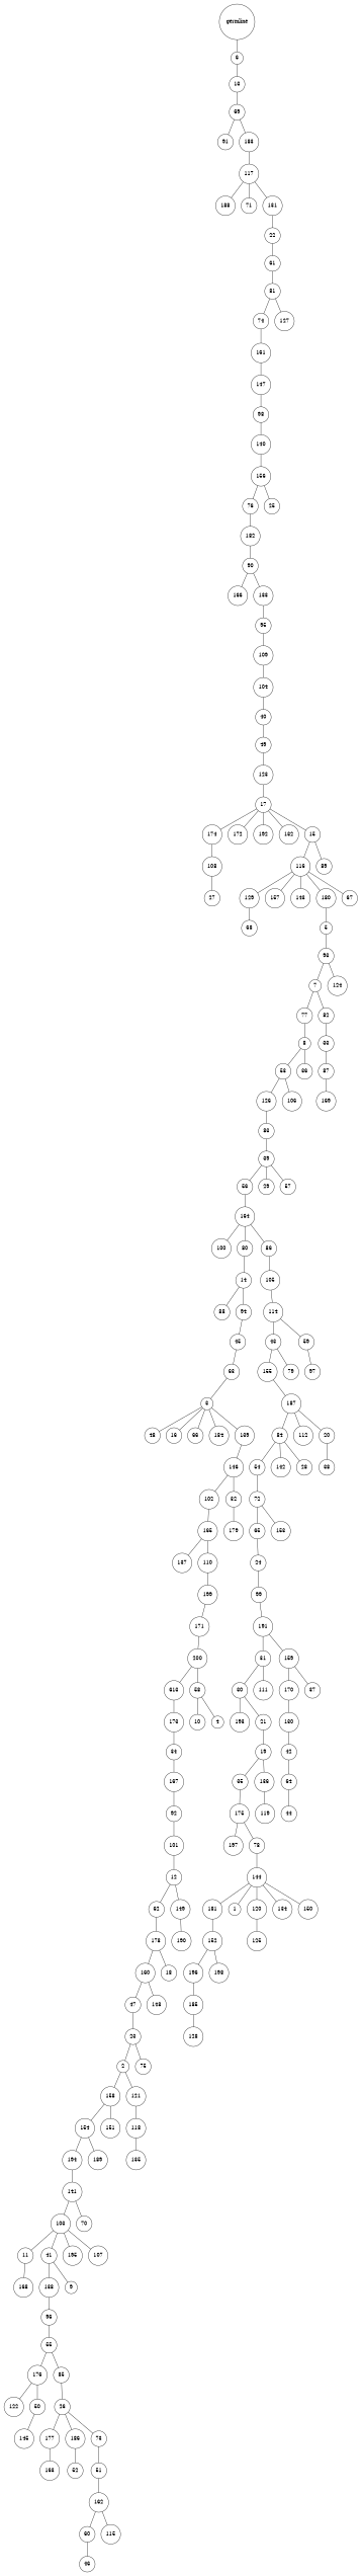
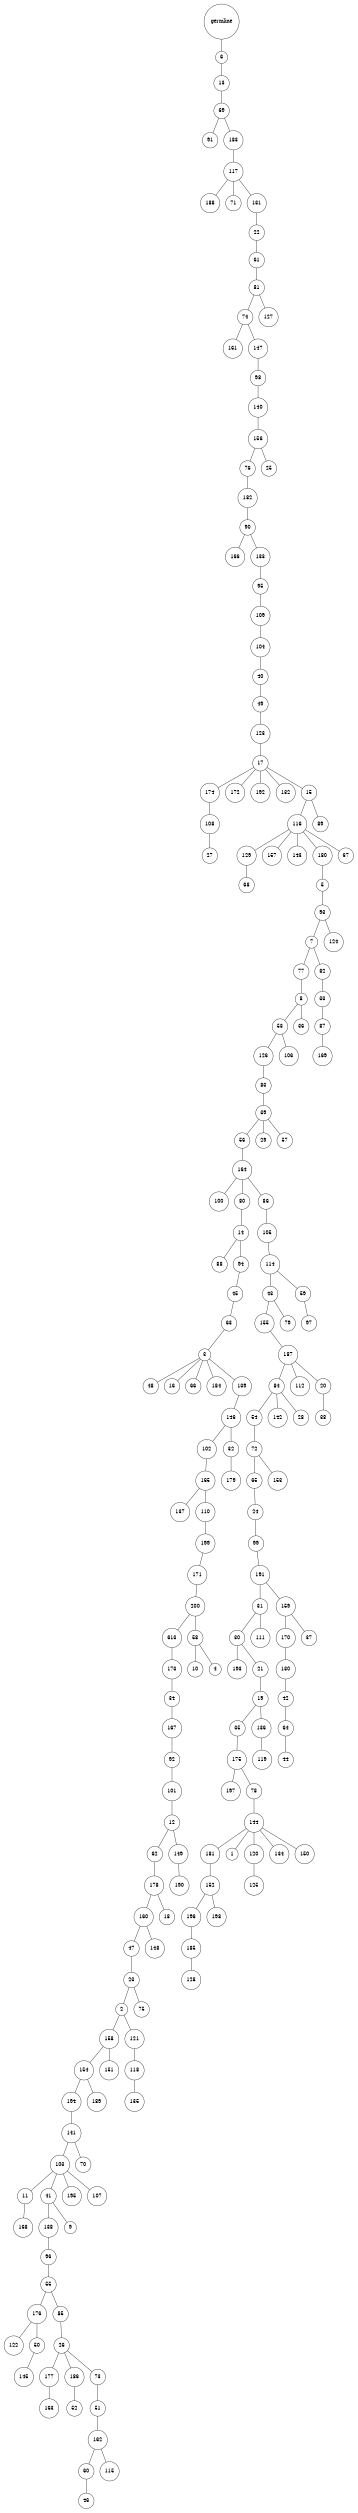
  graph {
    rankdir=UD
    splines=line
    node [shape=circle]
    n1 [label=germline]
    n2 [label=6]
    n3 [label=13]
    n4 [label=69]
    n5 [label=91]
    n6 [label=183]
    n7 [label=117]
    n8 [label=188]
    n9 [label=71]
    n10 [label=131]
    n11 [label=22]
    n12 [label=61]
    n13 [label=81]
    n14 [label=74]
    n15 [label=127]
    n16 [label=161]
    n17 [label=147]
    n18 [label=98]
    n19 [label=140]
    n20 [label=156]
    n21 [label=76]
    n22 [label=25]
    n23 [label=182]
    n24 [label=90]
    n25 [label=166]
    n26 [label=133]
    n27 [label=95]
    n28 [label=109]
    n29 [label=104]
    n30 [label=40]
    n31 [label=49]
    n32 [label=123]
    n33 [label=17]
    n34 [label=174]
    n35 [label=172]
    n36 [label=192]
    n37 [label=132]
    n38 [label=15]
    n39 [label=108]
    n40 [label=116]
    n41 [label=89]
    n42 [label=27]
    n43 [label=129]
    n44 [label=157]
    n45 [label=143]
    n46 [label=180]
    n47 [label=67]
    n48 [label=68]
    n49 [label=5]
    n50 [label=93]
    n51 [label=7]
    n52 [label=124]
    n53 [label=77]
    n54 [label=82]
    n55 [label=8]
    n56 [label=33]
    n57 [label=53]
    n58 [label=36]
    n59 [label=126]
    n60 [label=106]
    n61 [label=83]
    n62 [label=39]
    n63 [label=56]
    n64 [label=29]
    n65 [label=57]
    n66 [label=164]
    n67 [label=100]
    n68 [label=80]
    n69 [label=86]
    n70 [label=14]
    n71 [label=105]
    n72 [label=88]
    n73 [label=94]
    n74 [label=45]
    n75 [label=63]
    n76 [label=3]
    n77 [label=48]
    n78 [label=16]
    n79 [label=66]
    n80 [label=184]
    n81 [label=139]
    n82 [label=146]
    n83 [label=102]
    n84 [label=32]
    n85 [label=165]
    n86 [label=179]
    n87 [label=137]
    n88 [label=110]
    n89 [label=199]
    n90 [label=171]
    n91 [label=200]
    n92 [label=613]
    n93 [label=58]
    n94 [label=173]
    n95 [label=10]
    n96 [label=4]
    n97 [label=34]
    n98 [label=167]
    n99 [label=92]
    n100 [label=101]
    n101 [label=12]
    n102 [label=62]
    n103 [label=149]
    n104 [label=178]
    n105 [label=190]
    n106 [label=160]
    n107 [label=18]
    n108 [label=47]
    n109 [label=148]
    n110 [label=23]
    n111 [label=2]
    n112 [label=75]
    n113 [label=158]
    n114 [label=121]
    n115 [label=154]
    n116 [label=151]
    n117 [label=118]
    n118 [label=194]
    n119 [label=189]
    n120 [label=141]
    n121 [label=103]
    n122 [label=70]
    n123 [label=11]
    n124 [label=41]
    n125 [label=195]
    n126 [label=107]
    n127 [label=168]
    n128 [label=138]
    n129 [label=9]
    n130 [label=96]
    n131 [label=55]
    n132 [label=176]
    n133 [label=85]
    n134 [label=122]
    n135 [label=50]
    n136 [label=26]
    n137 [label=145]
    n138 [label=177]
    n139 [label=186]
    n140 [label=73]
    n141 [label=163]
    n142 [label=52]
    n143 [label=51]
    n144 [label=162]
    n145 [label=60]
    n146 [label=115]
    n147 [label=46]
    n148 [label=135]
    n149 [label=114]
    n150 [label=43]
    n151 [label=59]
    n152 [label=155]
    n153 [label=79]
    n154 [label=97]
    n155 [label=187]
    n156 [label=84]
    n157 [label=112]
    n158 [label=20]
    n159 [label=54]
    n160 [label=142]
    n161 [label=28]
    n162 [label=38]
    n163 [label=72]
    n164 [label=65]
    n165 [label=153]
    n166 [label=24]
    n167 [label=99]
    n168 [label=191]
    n169 [label=31]
    n170 [label=159]
    n171 [label=30]
    n172 [label=111]
    n173 [label=170]
    n174 [label=37]
    n175 [label=193]
    n176 [label=21]
    n177 [label=19]
    n178 [label=35]
    n179 [label=136]
    n180 [label=175]
    n181 [label=119]
    n182 [label=197]
    n183 [label=78]
    n184 [label=144]
    n185 [label=181]
    n186 [label=1]
    n187 [label=120]
    n188 [label=134]
    n189 [label=150]
    n190 [label=152]
    n191 [label=125]
    n192 [label=196]
    n193 [label=198]
    n194 [label=185]
    n195 [label=128]
    n196 [label=130]
    n197 [label=42]
    n198 [label=64]
    n199 [label=44]
    n200 [label=87]
    n201 [label=169]
    n1 -- n2
    n2 -- n3
    n3 -- n4
    n4 -- n5
    n4 -- n6
    n6 -- n7
    n7 -- n8
    n7 -- n9
    n7 -- n10
    n10 -- n11
    n11 -- n12
    n12 -- n13
    n13 -- n14
    n13 -- n15
    n14 -- n16
-   n16 -- n17
+   n14 -- n17
    n17 -- n18
    n18 -- n19
    n19 -- n20
    n20 -- n21
    n20 -- n22
    n21 -- n23
    n23 -- n24
    n24 -- n25
    n24 -- n26
    n26 -- n27
    n27 -- n28
    n28 -- n29
    n29 -- n30
    n30 -- n31
    n31 -- n32
    n32 -- n33
    n33 -- n34
    n33 -- n35
    n33 -- n36
    n33 -- n37
    n33 -- n38
    n34 -- n39
    n38 -- n40
    n38 -- n41
    n39 -- n42
    n40 -- n43
    n40 -- n44
    n40 -- n45
    n40 -- n46
    n40 -- n47
    n43 -- n48
    n46 -- n49
    n49 -- n50
    n50 -- n51
    n50 -- n52
    n51 -- n53
    n51 -- n54
    n53 -- n55
    n54 -- n56
    n55 -- n57
    n55 -- n58
    n56 -- n200
    n57 -- n59
    n57 -- n60
    n59 -- n61
    n61 -- n62
    n62 -- n63
    n62 -- n64
    n62 -- n65
    n63 -- n66
    n66 -- n67
    n66 -- n68
    n66 -- n69
    n68 -- n70
    n69 -- n71
    n70 -- n72
    n70 -- n73
    n71 -- n149
    n73 -- n74
    n74 -- n75
    n75 -- n76
    n76 -- n77
    n76 -- n78
    n76 -- n79
    n76 -- n80
    n76 -- n81
    n81 -- n82
    n82 -- n83
    n82 -- n84
    n83 -- n85
    n84 -- n86
    n85 -- n87
    n85 -- n88
    n88 -- n89
    n89 -- n90
    n90 -- n91
    n91 -- n92
    n91 -- n93
    n92 -- n94
    n93 -- n95
    n93 -- n96
    n94 -- n97
    n97 -- n98
    n98 -- n99
    n99 -- n100
    n100 -- n101
    n101 -- n102
    n101 -- n103
    n102 -- n104
    n103 -- n105
    n104 -- n106
    n104 -- n107
    n106 -- n108
    n106 -- n109
    n108 -- n110
    n110 -- n111
    n110 -- n112
    n111 -- n113
    n111 -- n114
    n113 -- n115
    n113 -- n116
    n114 -- n117
    n115 -- n118
    n115 -- n119
    n117 -- n148
    n118 -- n120
    n120 -- n121
    n120 -- n122
    n121 -- n123
    n121 -- n124
    n121 -- n125
    n121 -- n126
    n123 -- n127
    n124 -- n128
    n124 -- n129
    n128 -- n130
    n130 -- n131
    n131 -- n132
    n131 -- n133
    n132 -- n134
    n132 -- n135
    n133 -- n136
    n135 -- n137
    n136 -- n138
    n136 -- n139
    n136 -- n140
    n138 -- n141
    n139 -- n142
    n140 -- n143
    n143 -- n144
    n144 -- n145
    n144 -- n146
    n145 -- n147
    n149 -- n150
    n149 -- n151
    n150 -- n152
    n150 -- n153
    n151 -- n154
    n152 -- n155
    n155 -- n156
    n155 -- n157
    n155 -- n158
    n156 -- n159
    n156 -- n160
    n156 -- n161
    n158 -- n162
    n159 -- n163
    n163 -- n164
    n163 -- n165
    n164 -- n166
    n166 -- n167
    n167 -- n168
    n168 -- n169
    n168 -- n170
    n169 -- n171
    n169 -- n172
    n170 -- n173
    n170 -- n174
    n171 -- n175
    n171 -- n176
    n173 -- n196
    n176 -- n177
    n177 -- n178
    n177 -- n179
    n178 -- n180
    n179 -- n181
    n180 -- n182
    n180 -- n183
    n183 -- n184
    n184 -- n185
    n184 -- n186
    n184 -- n187
    n184 -- n188
    n184 -- n189
    n185 -- n190
    n187 -- n191
    n190 -- n192
    n190 -- n193
    n192 -- n194
    n194 -- n195
    n196 -- n197
    n197 -- n198
    n198 -- n199
    n200 -- n201
  }
